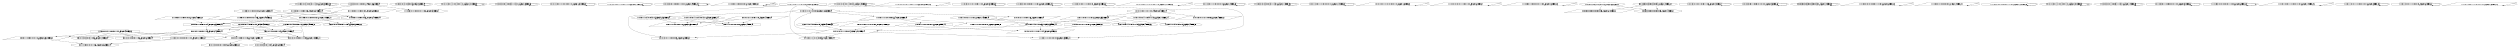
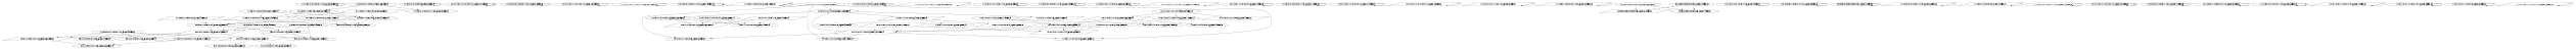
  digraph {
    node [shape=octagon]
    edge [arrowhead=diamond]
    "1111100010111100010111110_1-26_COV:5_LEN:25" [shape=ellipse]
    "0001011110000101110_6-24_COV:16_LEN:19" [shape=parallelogram]
    "00101111000010111000_7-26_COV:8_LEN:20"
    "0010111100001011100_7-26_COV:8_LEN:19" [shape=ellipse]
    n5 [label="1111000101111000010_5-20_COV:5_LEN:19" shape=ellipse]
    "1111011101011111101001111_1-26_COV:11_LEN:25" [shape=ellipse]
    "11111000101011000010111110_1-26_COV:5_LEN:26" [shape=ellipse]
    "1111011101011111101001111_1-26_COV:22_LEN:25"
    "11110111010011111101001111_1-26_COV:7_LEN:26"
    "1111100010111000010111110_1-26_COV:9_LEN:25"
    "11111001011110000101_1-21_COV:4_LEN:20" [shape=parallelogram]
    "111101101011111110100111_1-25_COV:6_LEN:24" [shape=ellipse]
    "1010111111101001110_8-26_COV:4_LEN:19"
    "1010111111101001111_8-26_COV:230_LEN:19" [shape=parallelogram]
    "1111011101011101110100_1-22_COV:4_LEN:22" [shape=ellipse]
    "0101011111110100111_7-25_COV:4_LEN:19" [shape=parallelogram]
    "1111100010111100001_1-19_COV:236_LEN:19"
    "111100010111100001111110_2-26_COV:5_LEN:24"
    "1111000101111000010_2-20_COV:237_LEN:19"
    "1110001011110000101_3-21_COV:240_LEN:19"
    "11100010111100001011110_3-26_COV:19_LEN:23" [shape=parallelogram]
    "1100010111100001011110_4-26_COV:6_LEN:22" [shape=ellipse]
    "1100010111100001011_4-22_COV:253_LEN:19"
    "11110111010110111101001111_1-26_COV:6_LEN:26" [shape=parallelogram]
    "10111000101111000010_1-20_COV:6_LEN:20" [shape=parallelogram]
    "1000101111000010111_5-23_COV:245_LEN:19" [shape=parallelogram]
    "1000101111000010110_5-24_COV:4_LEN:19"
    "1111011010111111101001111_1-26_COV:5_LEN:25"
    "1111100010111000010111110_1-26_COV:20_LEN:25"
    "11110011010111111101001_1-23_COV:5_LEN:23"
    "11110110010111111101001111_1-26_COV:10_LEN:26" [shape=parallelogram]
    "110100010111100001011_2-22_COV:4_LEN:21" [shape=ellipse]
    "100010111100001011110_5-26_COV:10_LEN:21"
    "00010111100001011111_6-25_COV:232_LEN:20" [shape=parallelogram]
    "0001011110000101110_6-26_COV:8_LEN:19"
    "00010111100001011100_6-26_COV:4_LEN:20" [shape=ellipse]
    "0101111000010111110_8-26_COV:238_LEN:19"
    "1110111010111111101_2-20_COV:255_LEN:19" [shape=parallelogram]
    "1101110101111111010_3-21_COV:265_LEN:19" [shape=ellipse]
    "11011101011111110101111_3-26_COV:4_LEN:23" [shape=ellipse]
    "11101011111110100111_6-26_COV:4_LEN:20" [shape=ellipse]
    "1011101011111110100_4-22_COV:272_LEN:19" [shape=parallelogram]
    "1011101011111110101111_4-26_COV:6_LEN:22" [shape=parallelogram]
    "01110101111111010001_5-26_COV:6_LEN:20"
    "0111010111111101000_5-24_COV:4_LEN:19" [shape=ellipse]
    "011101011111110100111_5-26_COV:5_LEN:21"
    "0111010111111101001_5-23_COV:265_LEN:19"
    "11011100111111101001111_3-26_COV:4_LEN:23"
    "1111100010111000010111110_1-26_COV:11_LEN:25" [shape=ellipse]
    "1111011101011111101001111_1-26_COV:17_LEN:25"
    "1111000101111000010_1-20_COV:18_LEN:19"
    "11110001011110000101_1-21_COV:4_LEN:20" [shape=parallelogram]
    "1111011110111111101001111_1-26_COV:8_LEN:25" [shape=parallelogram]
    "11101110101111111010_1-21_COV:5_LEN:20"
    "1110101111111010010_6-24_COV:20_LEN:19" [shape=parallelogram]
    "1110101111111010011_6-26_COV:7_LEN:19" [shape=parallelogram]
    "11101011111110100111_6-25_COV:232_LEN:20" [shape=ellipse]
    "111101110101111111100111_1-25_COV:6_LEN:24" [shape=parallelogram]
    "110101110101111111010_1-21_COV:11_LEN:21" [shape=parallelogram]
    "1111100001111000010111110_1-26_COV:13_LEN:25" [shape=parallelogram]
    "111011101011111110100_1-22_COV:6_LEN:21"
    "1101011111110100101_7-26_COV:6_LEN:19"
    "11010111111101001011_7-26_COV:6_LEN:20" [shape=parallelogram]
    "11010111111101001001_7-26_COV:9_LEN:20" [shape=ellipse]
    "0000000000000000000000_1-22_COV:66_LEN:22" [shape=ellipse]
    "0000000000000000000000_5-26_COV:61_LEN:22" [shape=parallelogram]
    "000000000000000000000_5-26_COV:4_LEN:21"
    "11110000101111000010111_1-23_COV:9_LEN:23"
    "110111010111101101001111_3-26_COV:4_LEN:24"
    "11111000100111000010111110_1-26_COV:5_LEN:26"
    "0000000000000000000000000_1-26_COV:4_LEN:25" [shape=ellipse]
    "111100010111100001011_1-22_COV:9_LEN:21" [shape=ellipse]
    "1111100010111100010111110_1-26_COV:8_LEN:25" [shape=parallelogram]
    "11111000111110000101_1-21_COV:4_LEN:20" [shape=parallelogram]
    "11111000101110000010111110_1-26_COV:12_LEN:26"
    "1111011101011111101001111_1-26_COV:10_LEN:25" [shape=ellipse]
    "1111011101011111110_1-19_COV:254_LEN:19"
    "111011101011111110001111_2-26_COV:11_LEN:24" [shape=ellipse]
    "111011101011111110000_2-22_COV:4_LEN:21" [shape=parallelogram]
    "0001000000000000000000_1-22_COV:4_LEN:22" [shape=ellipse]
    "1111100010111100000111110_1-26_COV:14_LEN:25" [shape=ellipse]
    "11111000101111000000111110_1-26_COV:5_LEN:26"
    "111110010111100001011111_1-25_COV:11_LEN:24"
    "1111100010111100010111110_1-26_COV:6_LEN:25"
    "1111011101011111101001111_1-26_COV:14_LEN:25" [shape=parallelogram]
    "1111011101111111101001111_1-26_COV:5_LEN:25"
    "1111011010111111101001_1-23_COV:8_LEN:22"
    "110110001011110000101_1-21_COV:17_LEN:21"
    "1110111010111111101_1-20_COV:14_LEN:19"
    "11110111000111111101001111_1-26_COV:8_LEN:26" [shape=parallelogram]
    "1111100010111100010111110_1-26_COV:5_LEN:25" -> "1111100010111100010111110_1-26_COV:5_LEN:25" [arrowhead=tee]
    "0001011110000101110_6-24_COV:16_LEN:19" -> "00101111000010111000_7-26_COV:8_LEN:20"
    "0001011110000101110_6-24_COV:16_LEN:19" -> "0010111100001011100_7-26_COV:8_LEN:19" [arrowhead=tee]
    n5 -> n5 [arrowhead=tee]
    "1111011101011111101001111_1-26_COV:11_LEN:25" -> "1111011101011111101001111_1-26_COV:11_LEN:25" [arrowhead=tee]
    "1111011101011111101001111_1-26_COV:11_LEN:25" -> "1111011101011111101001111_1-26_COV:11_LEN:25"
    "11111000101011000010111110_1-26_COV:5_LEN:26" -> "11111000101011000010111110_1-26_COV:5_LEN:26" [arrowhead=tee]
    "1111011101011111101001111_1-26_COV:22_LEN:25" -> "1111011101011111101001111_1-26_COV:22_LEN:25"
    "11110111010011111101001111_1-26_COV:7_LEN:26" -> "11110111010011111101001111_1-26_COV:7_LEN:26"
    "1111100010111000010111110_1-26_COV:9_LEN:25" -> "1111100010111000010111110_1-26_COV:9_LEN:25"
    "1111100010111000010111110_1-26_COV:9_LEN:25" -> "1111100010111000010111110_1-26_COV:9_LEN:25" [arrowhead=tee]
    "11111001011110000101_1-21_COV:4_LEN:20" -> "11111001011110000101_1-21_COV:4_LEN:20"
    "11111001011110000101_1-21_COV:4_LEN:20" -> "11111001011110000101_1-21_COV:4_LEN:20" [arrowhead=tee]
    "111101101011111110100111_1-25_COV:6_LEN:24" -> "1010111111101001110_8-26_COV:4_LEN:19"
    "111101101011111110100111_1-25_COV:6_LEN:24" -> "1010111111101001111_8-26_COV:230_LEN:19"
    "1111011101011101110100_1-22_COV:4_LEN:22" -> "1111011101011101110100_1-22_COV:4_LEN:22" [arrowhead=tee]
    "0101011111110100111_7-25_COV:4_LEN:19" -> "1010111111101001110_8-26_COV:4_LEN:19"
    "0101011111110100111_7-25_COV:4_LEN:19" -> "1010111111101001111_8-26_COV:230_LEN:19"
    "1111100010111100001_1-19_COV:236_LEN:19" -> "111100010111100001111110_2-26_COV:5_LEN:24"
    "1111100010111100001_1-19_COV:236_LEN:19" -> "1111000101111000010_2-20_COV:237_LEN:19"
    "1111000101111000010_2-20_COV:237_LEN:19" -> "1110001011110000101_3-21_COV:240_LEN:19"
    "1111000101111000010_2-20_COV:237_LEN:19" -> "11100010111100001011110_3-26_COV:19_LEN:23" [arrowhead=tee]
    "1110001011110000101_3-21_COV:240_LEN:19" -> "1100010111100001011110_4-26_COV:6_LEN:22"
    "1110001011110000101_3-21_COV:240_LEN:19" -> "1100010111100001011_4-22_COV:253_LEN:19" [arrowhead=tee]
    "1100010111100001011_4-22_COV:253_LEN:19" -> "1000101111000010111_5-23_COV:245_LEN:19" [arrowhead=tee]
    "1100010111100001011_4-22_COV:253_LEN:19" -> "1000101111000010110_5-24_COV:4_LEN:19" [arrowhead=tee]
    "11110111010110111101001111_1-26_COV:6_LEN:26" -> "11110111010110111101001111_1-26_COV:6_LEN:26" [arrowhead=tee]
    "10111000101111000010_1-20_COV:6_LEN:20" -> "1110001011110000101_3-21_COV:240_LEN:19" [arrowhead=tee]
    "10111000101111000010_1-20_COV:6_LEN:20" -> "11100010111100001011110_3-26_COV:19_LEN:23" [arrowhead=tee]
    "1000101111000010111_5-23_COV:245_LEN:19" -> "0001011110000101110_6-24_COV:16_LEN:19"
    "1000101111000010111_5-23_COV:245_LEN:19" -> "00010111100001011111_6-25_COV:232_LEN:20"
    "1000101111000010111_5-23_COV:245_LEN:19" -> "0001011110000101110_6-26_COV:8_LEN:19" [arrowhead=tee]
    "1000101111000010111_5-23_COV:245_LEN:19" -> "00010111100001011100_6-26_COV:4_LEN:20"
    "1000101111000010110_5-24_COV:4_LEN:19" -> "100010111100001011110_5-26_COV:10_LEN:21"
    "1111011010111111101001111_1-26_COV:5_LEN:25" -> "1111011010111111101001111_1-26_COV:5_LEN:25" [arrowhead=tee]
    "1111100010111000010111110_1-26_COV:20_LEN:25" -> "1111100010111000010111110_1-26_COV:20_LEN:25" [arrowhead=tee]
    "11110011010111111101001_1-23_COV:5_LEN:23" -> "11110011010111111101001_1-23_COV:5_LEN:23" [arrowhead=tee]
    "11110110010111111101001111_1-26_COV:10_LEN:26" -> "11110110010111111101001111_1-26_COV:10_LEN:26"
    "110100010111100001011_2-22_COV:4_LEN:21" -> "1000101111000010111_5-23_COV:245_LEN:19" [arrowhead=tee]
    "110100010111100001011_2-22_COV:4_LEN:21" -> "1000101111000010110_5-24_COV:4_LEN:19" [arrowhead=tee]
    "110100010111100001011_2-22_COV:4_LEN:21" -> "100010111100001011110_5-26_COV:10_LEN:21" [arrowhead=tee]
    "00010111100001011111_6-25_COV:232_LEN:20" -> "0101111000010111110_8-26_COV:238_LEN:19"
    "1110111010111111101_2-20_COV:255_LEN:19" -> "1101110101111111010_3-21_COV:265_LEN:19" [arrowhead=tee]
    "1110111010111111101_2-20_COV:255_LEN:19" -> "11011101011111110101111_3-26_COV:4_LEN:23" [arrowhead=tee]
    "1110111010111111101_2-20_COV:255_LEN:19" -> "11101011111110100111_6-26_COV:4_LEN:20" [arrowhead=tee]
    "1101110101111111010_3-21_COV:265_LEN:19" -> "1011101011111110100_4-22_COV:272_LEN:19"
    "1101110101111111010_3-21_COV:265_LEN:19" -> "1011101011111110101111_4-26_COV:6_LEN:22"
    "1011101011111110100_4-22_COV:272_LEN:19" -> "01110101111111010001_5-26_COV:6_LEN:20"
    "1011101011111110100_4-22_COV:272_LEN:19" -> "0111010111111101000_5-24_COV:4_LEN:19" [arrowhead=tee]
    "1011101011111110100_4-22_COV:272_LEN:19" -> "011101011111110100111_5-26_COV:5_LEN:21" [arrowhead=tee]
    "1011101011111110100_4-22_COV:272_LEN:19" -> "0111010111111101001_5-23_COV:265_LEN:19" [arrowhead=tee]
    "0111010111111101001_5-23_COV:265_LEN:19" -> "1110101111111010010_6-24_COV:20_LEN:19" [arrowhead=tee]
    "0111010111111101001_5-23_COV:265_LEN:19" -> "1110101111111010011_6-26_COV:7_LEN:19" [arrowhead=tee]
    "0111010111111101001_5-23_COV:265_LEN:19" -> "11101011111110100111_6-25_COV:232_LEN:20"
    "11011100111111101001111_3-26_COV:4_LEN:23" -> "11011100111111101001111_3-26_COV:4_LEN:23"
    "1111100010111000010111110_1-26_COV:11_LEN:25" -> "1111100010111000010111110_1-26_COV:11_LEN:25" [arrowhead=tee]
    "1111011101011111101001111_1-26_COV:17_LEN:25" -> "1111011101011111101001111_1-26_COV:17_LEN:25" [arrowhead=tee]
    "1111000101111000010_1-20_COV:18_LEN:19" -> "1110001011110000101_3-21_COV:240_LEN:19"
    "1111000101111000010_1-20_COV:18_LEN:19" -> "11100010111100001011110_3-26_COV:19_LEN:23" [arrowhead=tee]
    "11110001011110000101_1-21_COV:4_LEN:20" -> "1100010111100001011110_4-26_COV:6_LEN:22" [arrowhead=tee]
    "11110001011110000101_1-21_COV:4_LEN:20" -> "1100010111100001011_4-22_COV:253_LEN:19"
    "1111011110111111101001111_1-26_COV:8_LEN:25" -> "1111011110111111101001111_1-26_COV:8_LEN:25" [arrowhead=tee]
-   "11010111111101001001_7-26_COV:9_LEN:20" -> "1011101011111110100_4-22_COV:272_LEN:19"
+   "11101110101111111010_1-21_COV:5_LEN:20" -> "1011101011111110100_4-22_COV:272_LEN:19"
    "11101110101111111010_1-21_COV:5_LEN:20" -> "1011101011111110101111_4-26_COV:6_LEN:22" [arrowhead=tee]
    "1110101111111010010_6-24_COV:20_LEN:19" -> "1101011111110100101_7-26_COV:6_LEN:19"
    "1110101111111010010_6-24_COV:20_LEN:19" -> "11010111111101001011_7-26_COV:6_LEN:20" [arrowhead=tee]
    "1110101111111010010_6-24_COV:20_LEN:19" -> "11010111111101001001_7-26_COV:9_LEN:20"
    "11101011111110100111_6-25_COV:232_LEN:20" -> "1010111111101001110_8-26_COV:4_LEN:19"
    "11101011111110100111_6-25_COV:232_LEN:20" -> "1010111111101001111_8-26_COV:230_LEN:19" [arrowhead=tee]
    "111101110101111111100111_1-25_COV:6_LEN:24" -> "111101110101111111100111_1-25_COV:6_LEN:24"
    "110101110101111111010_1-21_COV:11_LEN:21" -> "1011101011111110100_4-22_COV:272_LEN:19" [arrowhead=tee]
    "110101110101111111010_1-21_COV:11_LEN:21" -> "1011101011111110101111_4-26_COV:6_LEN:22"
    "1111100001111000010111110_1-26_COV:13_LEN:25" -> "1111100001111000010111110_1-26_COV:13_LEN:25" [arrowhead=tee]
    "111011101011111110100_1-22_COV:6_LEN:21" -> "01110101111111010001_5-26_COV:6_LEN:20"
    "111011101011111110100_1-22_COV:6_LEN:21" -> "0111010111111101000_5-24_COV:4_LEN:19" [arrowhead=tee]
    "111011101011111110100_1-22_COV:6_LEN:21" -> "011101011111110100111_5-26_COV:5_LEN:21"
    "111011101011111110100_1-22_COV:6_LEN:21" -> "0111010111111101001_5-23_COV:265_LEN:19" [arrowhead=tee]
    "0000000000000000000000_1-22_COV:66_LEN:22" -> "0000000000000000000000_5-26_COV:61_LEN:22" [arrowhead=tee]
    "0000000000000000000000_1-22_COV:66_LEN:22" -> "000000000000000000000_5-26_COV:4_LEN:21"
    "11110000101111000010111_1-23_COV:9_LEN:23" -> "0001011110000101110_6-24_COV:16_LEN:19"
    "11110000101111000010111_1-23_COV:9_LEN:23" -> "00010111100001011111_6-25_COV:232_LEN:20"
    "11110000101111000010111_1-23_COV:9_LEN:23" -> "0001011110000101110_6-26_COV:8_LEN:19" [arrowhead=tee]
    "11110000101111000010111_1-23_COV:9_LEN:23" -> "00010111100001011100_6-26_COV:4_LEN:20"
    "110111010111101101001111_3-26_COV:4_LEN:24" -> "110111010111101101001111_3-26_COV:4_LEN:24" [arrowhead=tee]
    "11111000100111000010111110_1-26_COV:5_LEN:26" -> "11111000100111000010111110_1-26_COV:5_LEN:26" [arrowhead=tee]
    "0000000000000000000000000_1-26_COV:4_LEN:25" -> "0000000000000000000000000_1-26_COV:4_LEN:25"
    "111100010111100001011_1-22_COV:9_LEN:21" -> "1000101111000010111_5-23_COV:245_LEN:19"
    "111100010111100001011_1-22_COV:9_LEN:21" -> "1000101111000010110_5-24_COV:4_LEN:19"
    "111100010111100001011_1-22_COV:9_LEN:21" -> "100010111100001011110_5-26_COV:10_LEN:21" [arrowhead=tee]
    "1111100010111100010111110_1-26_COV:8_LEN:25" -> "1111100010111100010111110_1-26_COV:8_LEN:25" [arrowhead=tee]
    "11111000111110000101_1-21_COV:4_LEN:20" -> "11111000111110000101_1-21_COV:4_LEN:20"
    "11111000101110000010111110_1-26_COV:12_LEN:26" -> "11111000101110000010111110_1-26_COV:12_LEN:26"
    "1111011101011111101001111_1-26_COV:10_LEN:25" -> "1111011101011111101001111_1-26_COV:10_LEN:25" [arrowhead=tee]
    "1111011101011111101001111_1-26_COV:10_LEN:25" -> "1111011101011111101001111_1-26_COV:10_LEN:25" [arrowhead=tee]
    "1111011101011111110_1-19_COV:254_LEN:19" -> "1110111010111111101_2-20_COV:255_LEN:19"
    "1111011101011111110_1-19_COV:254_LEN:19" -> "111011101011111110001111_2-26_COV:11_LEN:24" [arrowhead=tee]
    "1111011101011111110_1-19_COV:254_LEN:19" -> "111011101011111110000_2-22_COV:4_LEN:21" [arrowhead=tee]
    "0001000000000000000000_1-22_COV:4_LEN:22" -> "0000000000000000000000_5-26_COV:61_LEN:22" [arrowhead=tee]
    "0001000000000000000000_1-22_COV:4_LEN:22" -> "000000000000000000000_5-26_COV:4_LEN:21"
    "1111100010111100000111110_1-26_COV:14_LEN:25" -> "1111100010111100000111110_1-26_COV:14_LEN:25"
    "11111000101111000000111110_1-26_COV:5_LEN:26" -> "11111000101111000000111110_1-26_COV:5_LEN:26"
    "111110010111100001011111_1-25_COV:11_LEN:24" -> "0101111000010111110_8-26_COV:238_LEN:19"
    "1111100010111100010111110_1-26_COV:6_LEN:25" -> "1111100010111100010111110_1-26_COV:6_LEN:25" [arrowhead=tee]
    "1111100010111100010111110_1-26_COV:6_LEN:25" -> "1111100010111100010111110_1-26_COV:6_LEN:25"
    "1111011101011111101001111_1-26_COV:14_LEN:25" -> "1111011101011111101001111_1-26_COV:14_LEN:25"
    "1111011101111111101001111_1-26_COV:5_LEN:25" -> "1111011101111111101001111_1-26_COV:5_LEN:25"
    "1111011010111111101001_1-23_COV:8_LEN:22" -> "1111011010111111101001_1-23_COV:8_LEN:22"
    "110110001011110000101_1-21_COV:17_LEN:21" -> "1100010111100001011110_4-26_COV:6_LEN:22"
    "110110001011110000101_1-21_COV:17_LEN:21" -> "1100010111100001011_4-22_COV:253_LEN:19"
    "1110111010111111101_1-20_COV:14_LEN:19" -> "1101110101111111010_3-21_COV:265_LEN:19"
    "1110111010111111101_1-20_COV:14_LEN:19" -> "11011101011111110101111_3-26_COV:4_LEN:23"
    "11110111000111111101001111_1-26_COV:8_LEN:26" -> "11110111000111111101001111_1-26_COV:8_LEN:26"
  }
